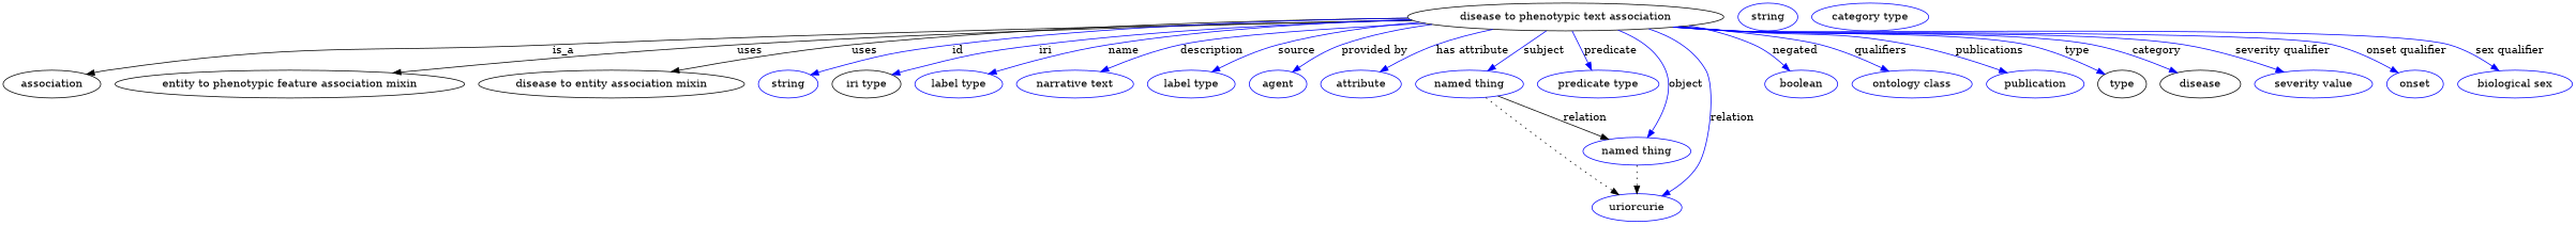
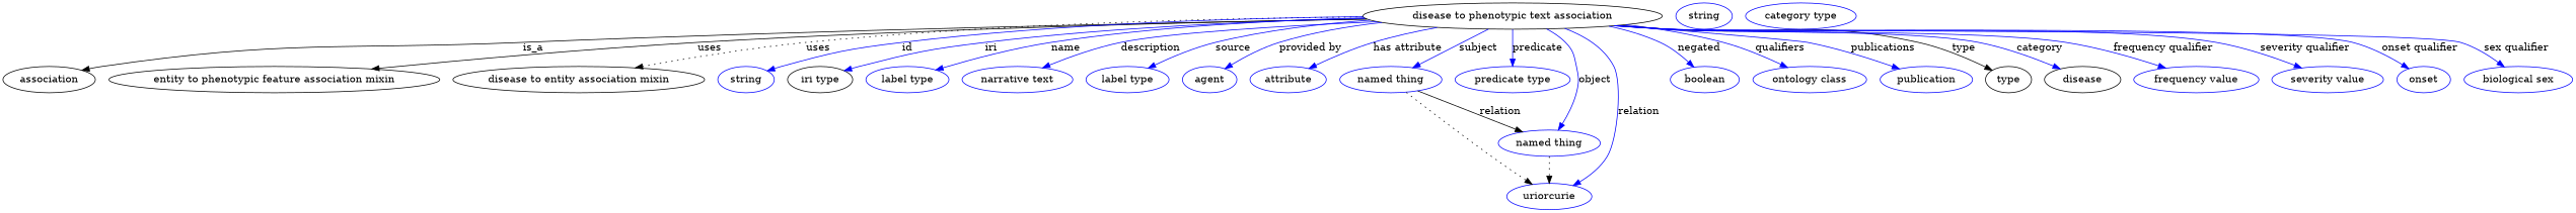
  digraph {
    node [color=blue]
    edge [color=blue style=solid]
    n1 [height=0.5 label="disease to phenotypic text association" width=5.6689 color=""]
    association [height=0.5 width=1.7512 color=""]
    "entity to phenotypic feature association mixin" [height=0.5 width=6.2647 color=""]
    "disease to entity association mixin" [height=0.5 width=4.7662 color=""]
    n5 [height=0.5 label=string width=1.0652]
    n6 [color=black height=0.5 label="iri type" width=1.2277]
    n7 [height=0.5 label="label type" width=1.5707]
    n8 [height=0.5 label="narrative text" width=2.0943]
    n9 [height=0.5 label="label type" width=1.5707]
    n10 [height=0.5 label=agent width=1.0291]
    n11 [height=0.5 label=attribute width=1.4443]
    n12 [height=0.5 label="named thing" width=1.9318]
    n13 [height=0.5 label="predicate type" width=2.1845]
    n14 [height=0.5 label="named thing" width=1.9318]
    n15 [height=0.5 label=uriorcurie width=1.6068]
    n16 [height=0.5 label=boolean width=1.2999]
    n17 [height=0.5 label="ontology class" width=2.1484]
    n18 [height=0.5 label=publication width=1.7512]
    type [height=0.5 width=0.86659 color=""]
    n20 [height=0.5 label=disease width=1.4443 color=""]
+   n21 [height=0.5 label="frequency value" width=2.3651]
    n22 [height=0.5 label="severity value" width=2.1123]
    n23 [height=0.5 label=onset width=1.011]
    n24 [height=0.5 label="biological sex" width=2.0582]
    n25 [height=0.5 label=string width=1.0652]
    n26 [height=0.5 label="category type" width=2.0943]
    n1 -> association [label=is_a color="" style=""]
    n1 -> "entity to phenotypic feature association mixin" [label=uses color="" style=""]
-   n1 -> "disease to entity association mixin" [label=uses color="" style=""]
+   n1 -> "disease to entity association mixin" [label=uses style=dotted color=""]
    n1 -> n5 [label=id]
    n1 -> n6 [label=iri]
    n1 -> n7 [label=name]
    n1 -> n8 [label=description]
    n1 -> n9 [label=source]
    n1 -> n10 [label="provided by"]
    n1 -> n11 [label="has attribute"]
    n1 -> n12 [label=subject]
    n1 -> n13 [label=predicate]
    n1 -> n14 [label=object]
    n1 -> n15 [label=relation]
    n1 -> n16 [label=negated]
    n1 -> n17 [label=qualifiers]
    n1 -> n18 [label=publications]
-   n1 -> type [label=type]
+   n1 -> type [color=black label=type]
    n1 -> n20 [label=category]
+   n1 -> n21 [label="frequency qualifier"]
    n1 -> n22 [label="severity qualifier"]
    n1 -> n23 [label="onset qualifier"]
    n1 -> n24 [label="sex qualifier"]
    n12 -> n14 [label=relation color="" style=""]
    n12 -> n15 [style=dotted color=""]
    n14 -> n15 [style=dotted color=""]
  }
